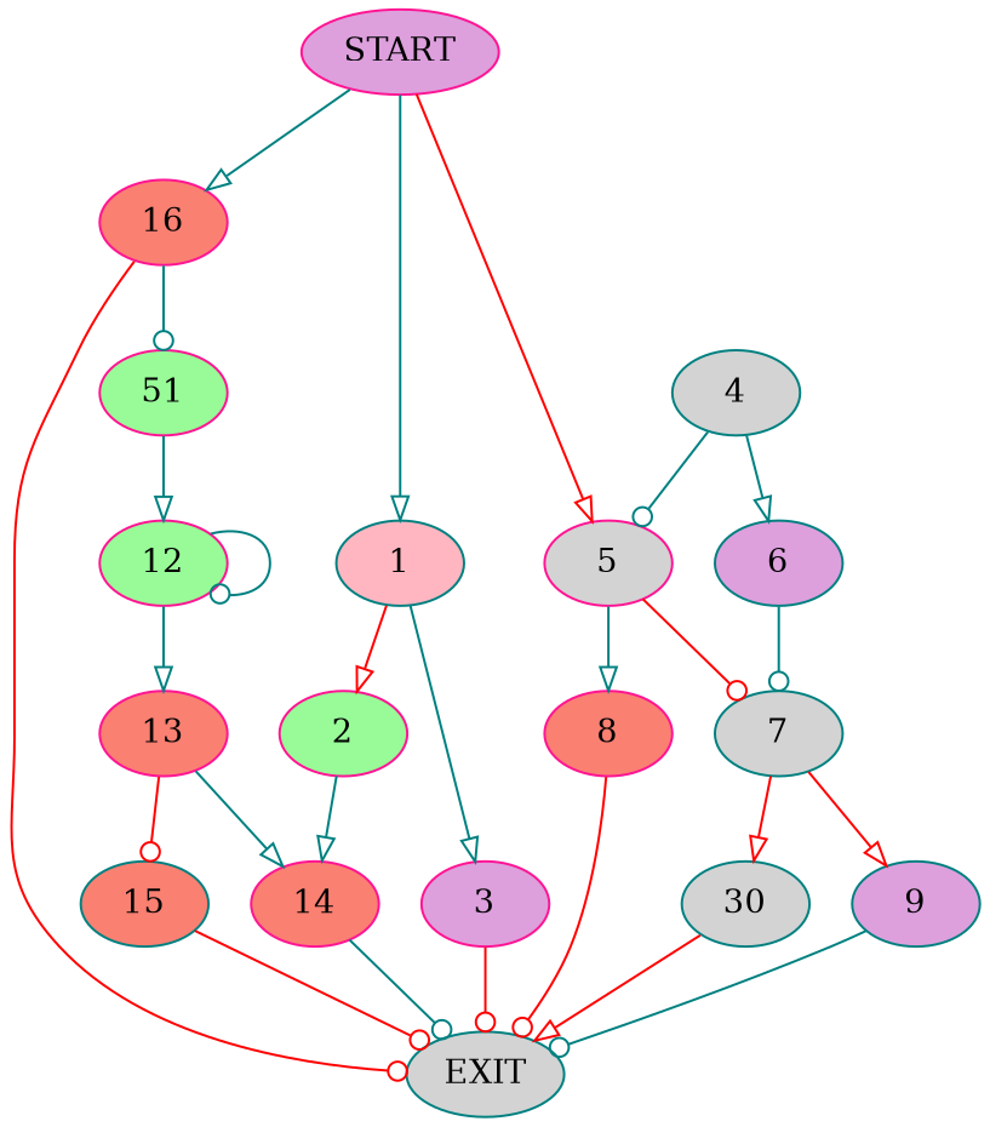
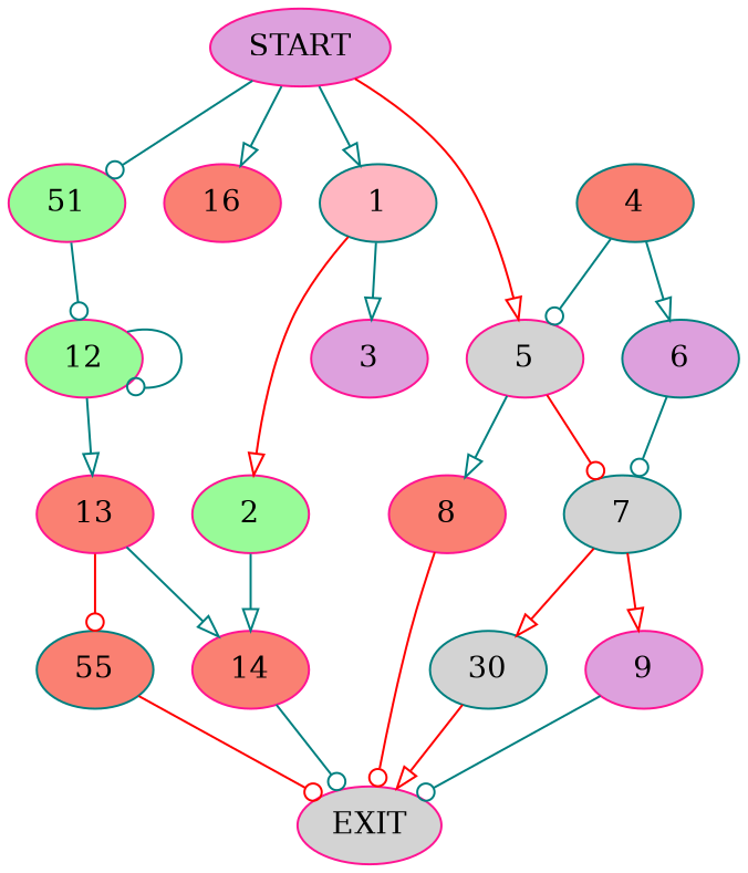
  digraph {
    node [color=deeppink fillcolor=salmon style=filled]
    edge [arrowhead=onormal color=teal]
    n1 [fillcolor=plum label=START]
    1 [color=teal fillcolor=lightpink]
    n3 [fillcolor=palegreen label=51]
    16
    5 [fillcolor=lightgrey]
    2 [fillcolor=palegreen]
    3 [fillcolor=plum]
-   4 [color=teal fillcolor=lightgrey]
+   4 [color=teal]
    6 [color=teal fillcolor=plum]
    12 [fillcolor=palegreen]
-   n11 [color=teal fillcolor=lightgrey label=EXIT]
+   n11 [fillcolor=lightgrey label=EXIT]
    14
    7 [color=teal fillcolor=lightgrey]
    8
-   9 [color=teal fillcolor=plum]
+   9 [fillcolor=plum]
    n16 [color=teal fillcolor=lightgrey label=30]
    13
-   15 [color=teal]
+   15 [color=teal label=55]
    n1 -> 1
-   16 -> n3 [arrowhead=odot]
+   n1 -> n3 [arrowhead=odot]
    n1 -> 16
    n1 -> 5 [color=red]
    1 -> 2 [color=red]
    1 -> 3
-   n3 -> 12
-   16 -> n11 [arrowhead=odot color=red]
+   n3 -> 12 [arrowhead=odot]
    5 -> 7 [arrowhead=odot color=red]
    5 -> 8
    2 -> 14
-   3 -> n11 [arrowhead=odot color=red]
    4 -> 5 [arrowhead=odot]
    4 -> 6
    6 -> 7 [arrowhead=odot]
    12 -> 12 [arrowhead=odot]
    12 -> 13
    14 -> n11 [arrowhead=odot]
    7 -> 9 [color=red]
    7 -> n16 [color=red]
    8 -> n11 [arrowhead=odot color=red]
    9 -> n11 [arrowhead=odot]
    n16 -> n11 [color=red]
    13 -> 14
    13 -> 15 [arrowhead=odot color=red]
    15 -> n11 [arrowhead=odot color=red]
  }
